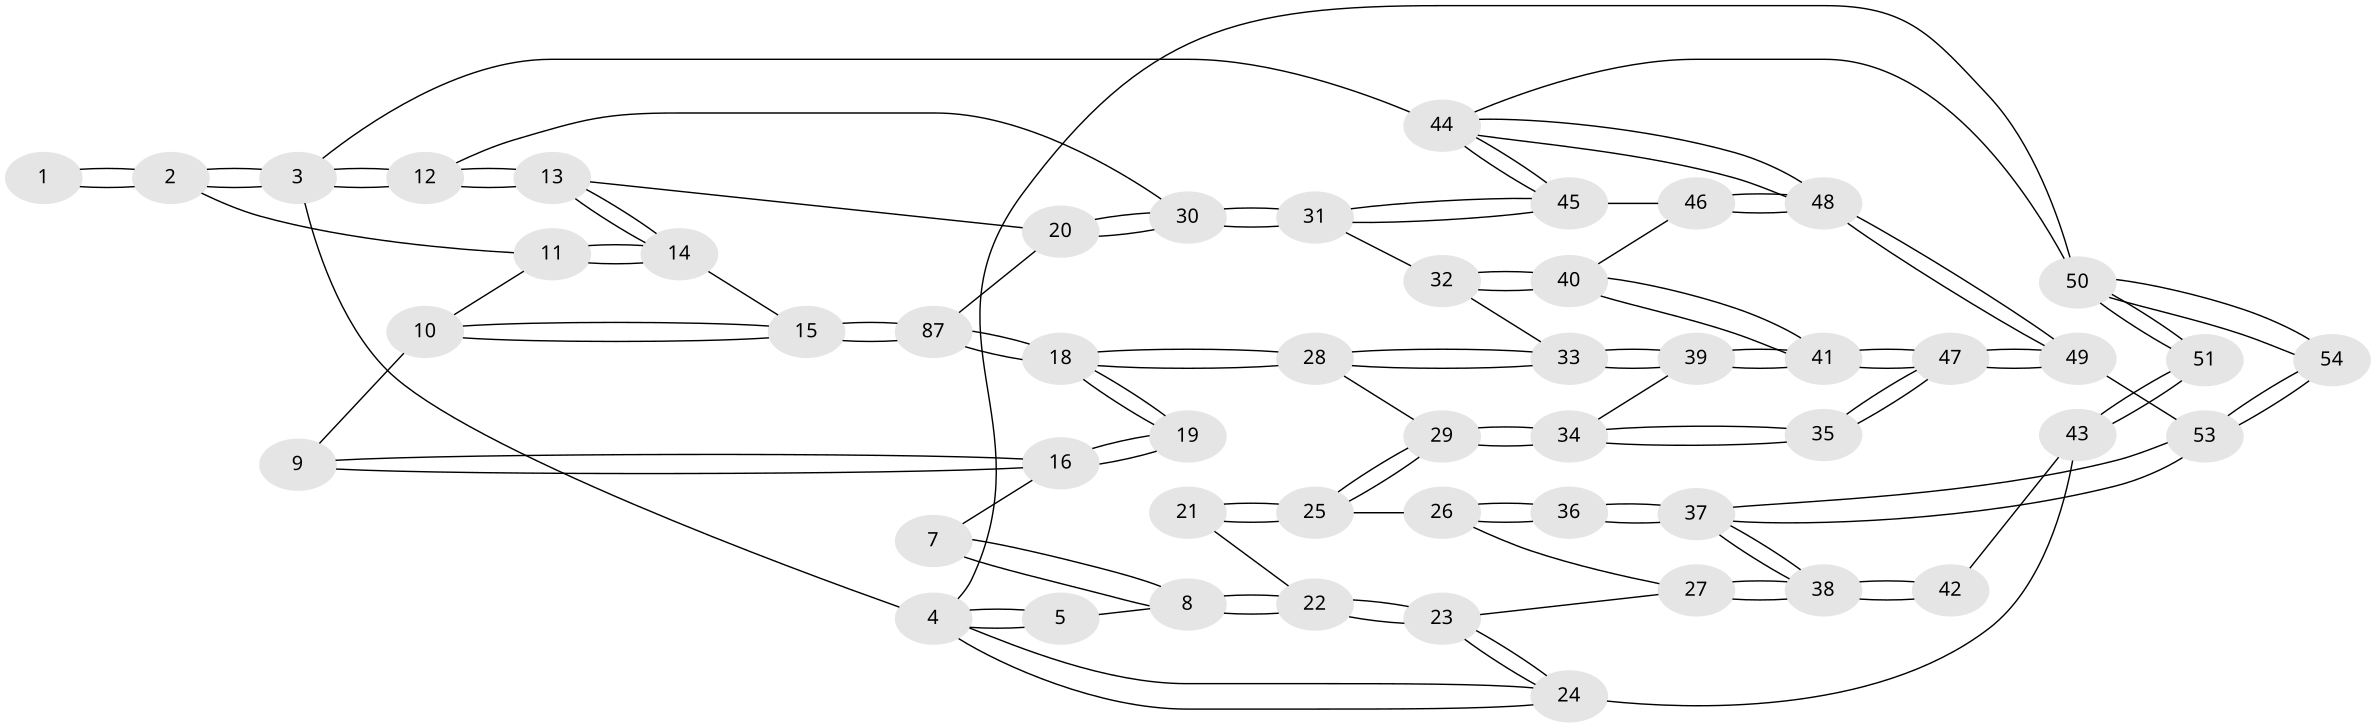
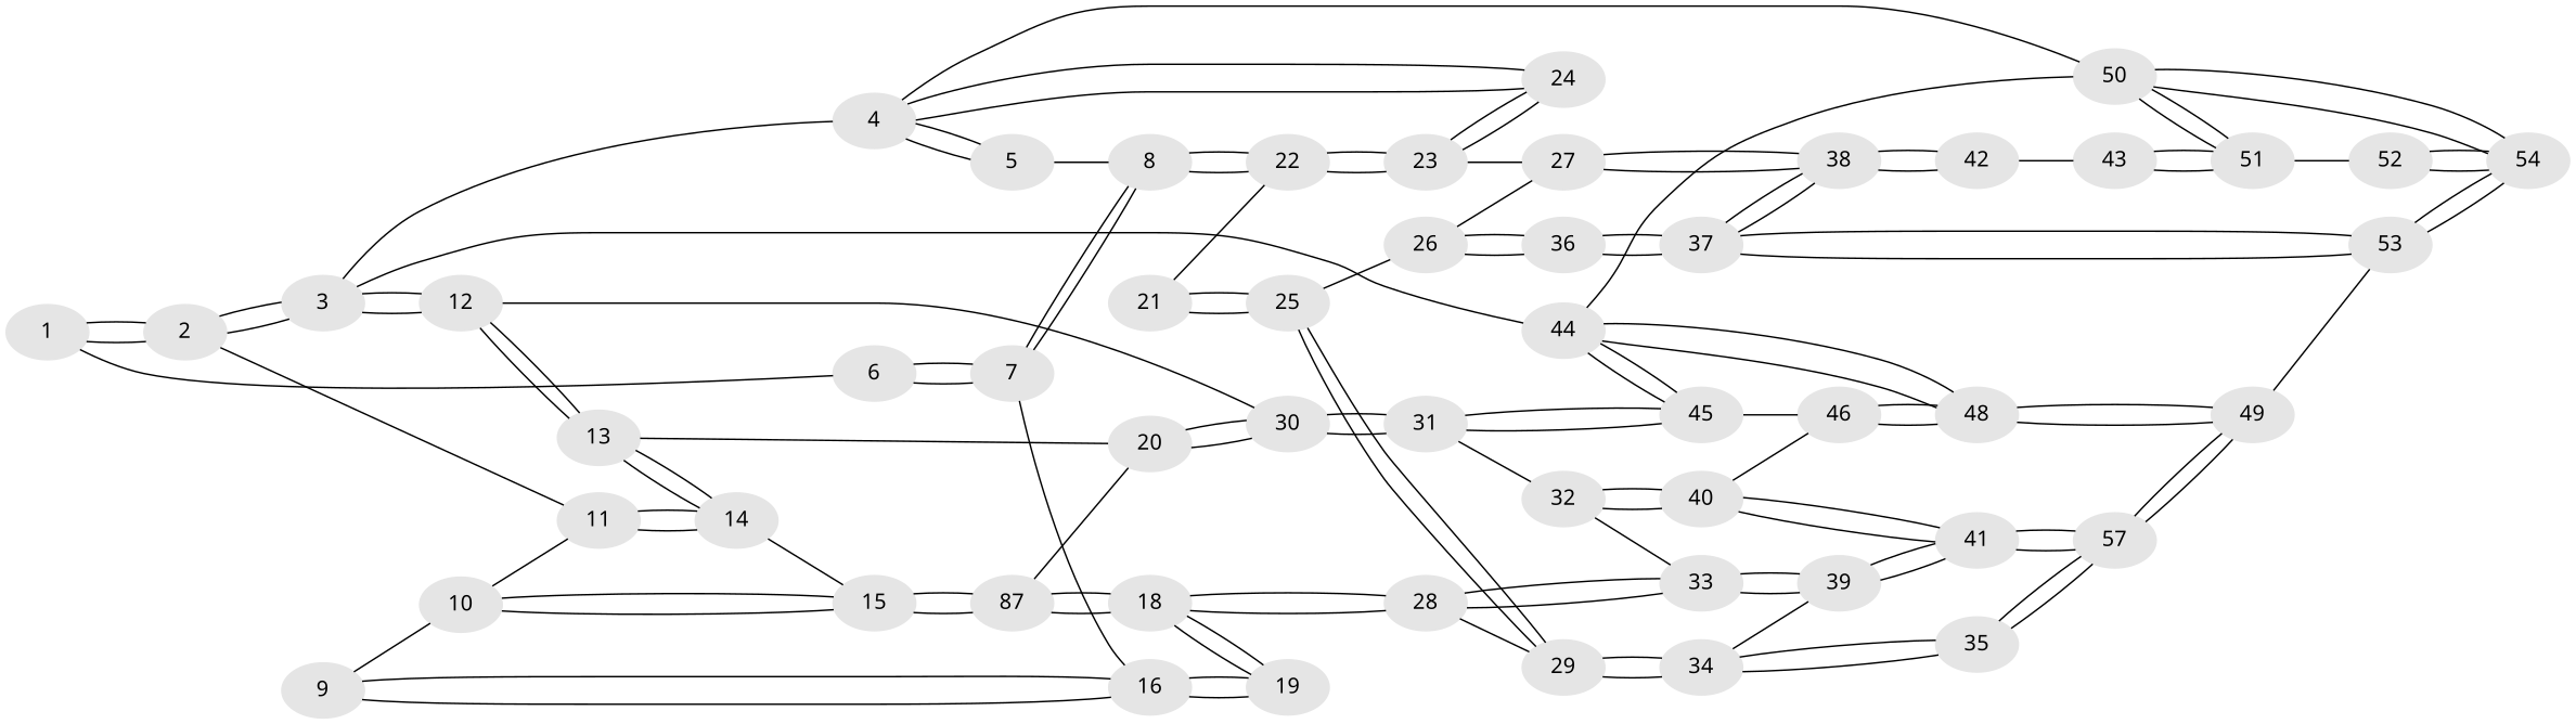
  graph {
    fontname="Noto Sans"
    rankdir=LR
    node [color=gray90 fontname="Noto Sans" style=filled]
    edge [fontname="Noto Sans"]
    1
    2
+   6
    3
    11
    7
    4
    12
    44
    14
    5
    24
    50
    13
    30
    45
    48
    8
    43
    51
    54
    22
    16
    9
    10
    19
    23
    15
    n29 [label=87]
    20
    31
    18
    28
    29
    33
    21
    25
    26
    27
    38
    36
    34
    37
    42
    39
    35
    32
    40
    46
    41
-   47
+   47 [label=57]
    49
    53
+   52
    1 -- 2
    1 -- 2
+   1 -- 6
    2 -- 3
    2 -- 3
    2 -- 11
+   6 -- 7
+   6 -- 7
    3 -- 4
    3 -- 12
    3 -- 12
    3 -- 44
    11 -- 14
    11 -- 14
    7 -- 8
    7 -- 8
    7 -- 16
    4 -- 5
    4 -- 5
    4 -- 24
    4 -- 24
    4 -- 50
    12 -- 13
    12 -- 13
    12 -- 30
    44 -- 50
    44 -- 45
    44 -- 45
    44 -- 48
    44 -- 48
    14 -- 15
    5 -- 8
-   24 -- 43
    50 -- 51
    50 -- 51
    50 -- 54
    50 -- 54
    13 -- 14
    13 -- 14
    13 -- 20
    30 -- 31
    30 -- 31
    45 -- 46
    48 -- 49
    48 -- 49
    8 -- 22
    8 -- 22
    43 -- 51
    43 -- 51
+   51 -- 52
    22 -- 23
    22 -- 23
    16 -- 19
    16 -- 19
    9 -- 16
    9 -- 16
    9 -- 10
    10 -- 11
    10 -- 15
    10 -- 15
    23 -- 24
    23 -- 24
    23 -- 27
    15 -- n29
    15 -- n29
    n29 -- 20
    n29 -- 18
    n29 -- 18
    20 -- 30
    20 -- 30
    31 -- 45
    31 -- 45
    31 -- 32
    18 -- 19
    18 -- 19
    18 -- 28
    18 -- 28
    28 -- 29
    28 -- 33
    28 -- 33
    29 -- 34
    29 -- 34
    33 -- 39
    33 -- 39
    21 -- 22
    21 -- 25
    21 -- 25
    25 -- 29
    25 -- 29
    25 -- 26
    26 -- 27
    26 -- 36
    26 -- 36
    27 -- 38
    27 -- 38
    38 -- 42
    38 -- 42
    36 -- 37
    36 -- 37
    34 -- 39
    34 -- 35
    34 -- 35
    37 -- 38
    37 -- 38
    37 -- 53
    37 -- 53
    42 -- 43
    39 -- 41
    39 -- 41
    35 -- 47
    35 -- 47
    32 -- 33
    32 -- 40
    32 -- 40
    40 -- 46
    40 -- 41
    40 -- 41
    46 -- 48
    46 -- 48
    41 -- 47
    41 -- 47
    47 -- 49
    47 -- 49
    49 -- 53
    53 -- 54
    53 -- 54
+   52 -- 54
+   52 -- 54
  }
